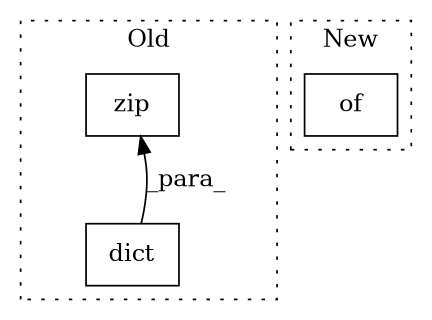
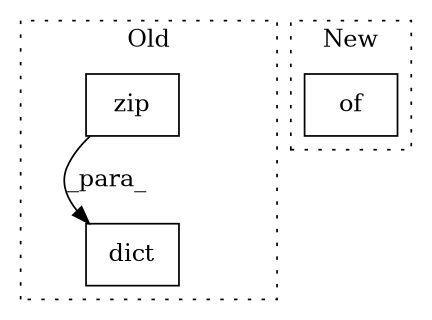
  digraph {
    node [a=32 shape=box]
    n1 [l="4,1" label=zip s="23122,23138"]
    n2 [l="5,1" label=dict s="23117,23139"]
    n3 [l=4 label=of s=24433]
    subgraph cluster_1 {
      label=Old
      style=dotted
      n1
      n2
    }
    subgraph cluster_2 {
      label=New
      style=dotted
      n3
    }
-   n2 -> n1 [label=_para_]
+   n1 -> n2 [label=_para_]
  }
